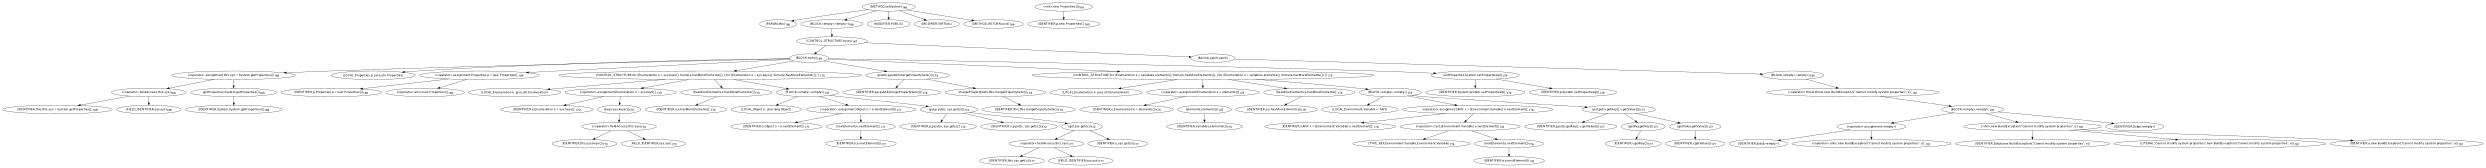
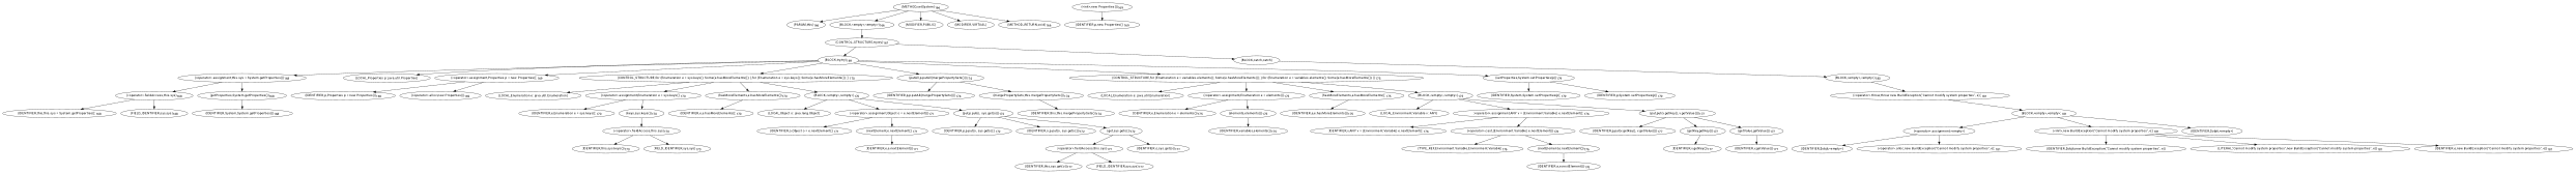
  digraph {
    fontname=Roboto
    node [fontname=Roboto]
    edge [fontname=Roboto]
    n1 [label=<(METHOD,setSystem)<SUB>166</SUB>>]
    n2 [label=<(PARAM,this)<SUB>166</SUB>>]
    n3 [label=<(BLOCK,&lt;empty&gt;,&lt;empty&gt;)<SUB>166</SUB>>]
    n4 [label=<(MODIFIER,PUBLIC)>]
    n5 [label=<(MODIFIER,VIRTUAL)>]
    n6 [label=<(METHOD_RETURN,void)<SUB>166</SUB>>]
    n7 [label=<(CONTROL_STRUCTURE,try,try)<SUB>167</SUB>>]
    n8 [label=<(BLOCK,try,try)<SUB>169</SUB>>]
    n9 [label=<(BLOCK,catch,catch)>]
    n10 [label=<(&lt;operator&gt;.assignment,this.sys = System.getProperties())<SUB>168</SUB>>]
    n11 [label=<(LOCAL,Properties p: java.util.Properties)>]
    n12 [label=<(&lt;operator&gt;.assignment,Properties p = new Properties())<SUB>169</SUB>>]
    n13 [label=<(CONTROL_STRUCTURE,for (Enumeration e = sys.keys(); Some(e.hasMoreElements()); ),for (Enumeration e = sys.keys(); Some(e.hasMoreElements()); ))<SUB>170</SUB>>]
    n14 [label=<(putAll,p.putAll(mergePropertySets()))<SUB>174</SUB>>]
    n15 [label=<(CONTROL_STRUCTURE,for (Enumeration e = variables.elements(); Some(e.hasMoreElements()); ),for (Enumeration e = variables.elements(); Some(e.hasMoreElements()); ))<SUB>175</SUB>>]
    n16 [label=<(setProperties,System.setProperties(p))<SUB>179</SUB>>]
    n17 [label=<(BLOCK,&lt;empty&gt;,&lt;empty&gt;)<SUB>180</SUB>>]
    n18 [label=<(&lt;operator&gt;.fieldAccess,this.sys)<SUB>168</SUB>>]
    n19 [label=<(getProperties,System.getProperties())<SUB>168</SUB>>]
    n20 [label=<(IDENTIFIER,p,Properties p = new Properties())<SUB>169</SUB>>]
    n21 [label=<(&lt;operator&gt;.alloc,new Properties())<SUB>169</SUB>>]
    n22 [label=<(&lt;init&gt;,new Properties())<SUB>169</SUB>>]
    n23 [label=<(IDENTIFIER,p,new Properties())<SUB>169</SUB>>]
    n24 [label=<(LOCAL,Enumeration e: java.util.Enumeration)>]
    n25 [label=<(&lt;operator&gt;.assignment,Enumeration e = sys.keys())<SUB>170</SUB>>]
    n26 [label=<(hasMoreElements,e.hasMoreElements())<SUB>170</SUB>>]
    n27 [label=<(BLOCK,&lt;empty&gt;,&lt;empty&gt;)<SUB>170</SUB>>]
    n28 [label=<(IDENTIFIER,p,p.putAll(mergePropertySets()))<SUB>174</SUB>>]
    n29 [label=<(mergePropertySets,this.mergePropertySets())<SUB>174</SUB>>]
    n30 [label=<(LOCAL,Enumeration e: java.util.Enumeration)>]
    n31 [label=<(&lt;operator&gt;.assignment,Enumeration e = elements())<SUB>175</SUB>>]
    n32 [label=<(hasMoreElements,e.hasMoreElements())<SUB>175</SUB>>]
    n33 [label=<(BLOCK,&lt;empty&gt;,&lt;empty&gt;)<SUB>175</SUB>>]
    n34 [label=<(IDENTIFIER,System,System.setProperties(p))<SUB>179</SUB>>]
    n35 [label=<(IDENTIFIER,p,System.setProperties(p))<SUB>179</SUB>>]
    n36 [label=<(IDENTIFIER,this,this.sys = System.getProperties())<SUB>168</SUB>>]
    n37 [label=<(FIELD_IDENTIFIER,sys,sys)<SUB>168</SUB>>]
    n38 [label=<(IDENTIFIER,System,System.getProperties())<SUB>168</SUB>>]
    n39 [label=<(IDENTIFIER,e,Enumeration e = sys.keys())<SUB>170</SUB>>]
    n40 [label=<(keys,sys.keys())<SUB>170</SUB>>]
    n41 [label=<(IDENTIFIER,e,e.hasMoreElements())<SUB>170</SUB>>]
    n42 [label=<(LOCAL,Object o: java.lang.Object)>]
    n43 [label=<(&lt;operator&gt;.assignment,Object o = e.nextElement())<SUB>171</SUB>>]
    n44 [label=<(put,p.put(o, sys.get(o)))<SUB>172</SUB>>]
    n45 [label=<(&lt;operator&gt;.fieldAccess,this.sys)<SUB>170</SUB>>]
    n46 [label=<(IDENTIFIER,this,sys.keys())<SUB>170</SUB>>]
    n47 [label=<(FIELD_IDENTIFIER,sys,sys)<SUB>170</SUB>>]
    n48 [label=<(IDENTIFIER,o,Object o = e.nextElement())<SUB>171</SUB>>]
    n49 [label=<(nextElement,e.nextElement())<SUB>171</SUB>>]
    n50 [label=<(IDENTIFIER,p,p.put(o, sys.get(o)))<SUB>172</SUB>>]
    n51 [label=<(IDENTIFIER,o,p.put(o, sys.get(o)))<SUB>172</SUB>>]
    n52 [label=<(get,sys.get(o))<SUB>172</SUB>>]
    n53 [label=<(IDENTIFIER,e,e.nextElement())<SUB>171</SUB>>]
    n54 [label=<(&lt;operator&gt;.fieldAccess,this.sys)<SUB>172</SUB>>]
    n55 [label=<(IDENTIFIER,o,sys.get(o))<SUB>172</SUB>>]
    n56 [label=<(IDENTIFIER,this,sys.get(o))<SUB>172</SUB>>]
    n57 [label=<(FIELD_IDENTIFIER,sys,sys)<SUB>172</SUB>>]
    n58 [label=<(IDENTIFIER,this,this.mergePropertySets())<SUB>174</SUB>>]
    n59 [label=<(IDENTIFIER,e,Enumeration e = elements())<SUB>175</SUB>>]
    n60 [label=<(elements,elements())<SUB>175</SUB>>]
    n61 [label=<(IDENTIFIER,e,e.hasMoreElements())<SUB>175</SUB>>]
    n62 [label=<(LOCAL,Environment.Variable v: ANY)>]
    n63 [label=<(&lt;operator&gt;.assignment,ANY v = (Environment.Variable) e.nextElement())<SUB>176</SUB>>]
    n64 [label=<(put,put(v.getKey(), v.getValue()))<SUB>177</SUB>>]
    n65 [label=<(IDENTIFIER,variables,elements())<SUB>175</SUB>>]
    n66 [label=<(IDENTIFIER,v,ANY v = (Environment.Variable) e.nextElement())<SUB>176</SUB>>]
    n67 [label=<(&lt;operator&gt;.cast,(Environment.Variable) e.nextElement())<SUB>176</SUB>>]
    n68 [label=<(IDENTIFIER,p,put(v.getKey(), v.getValue()))<SUB>177</SUB>>]
    n69 [label=<(getKey,getKey())<SUB>177</SUB>>]
    n70 [label=<(getValue,getValue())<SUB>177</SUB>>]
    n71 [label=<(TYPE_REF,Environment.Variable,Environment.Variable)<SUB>176</SUB>>]
    n72 [label=<(nextElement,e.nextElement())<SUB>176</SUB>>]
    n73 [label=<(IDENTIFIER,e,e.nextElement())<SUB>176</SUB>>]
    n74 [label=<(IDENTIFIER,v,getKey())<SUB>177</SUB>>]
    n75 [label=<(IDENTIFIER,v,getValue())<SUB>177</SUB>>]
    n76 [label=<(&lt;operator&gt;.throw,throw new BuildException(&quot;Cannot modify system properties&quot;, e);)<SUB>181</SUB>>]
    n77 [label=<(BLOCK,&lt;empty&gt;,&lt;empty&gt;)<SUB>181</SUB>>]
    n78 [label=<(&lt;operator&gt;.assignment,&lt;empty&gt;)>]
    n79 [label=<(&lt;init&gt;,new BuildException(&quot;Cannot modify system properties&quot;, e))<SUB>181</SUB>>]
    n80 [label=<(IDENTIFIER,$obj6,&lt;empty&gt;)>]
    n81 [label=<(IDENTIFIER,$obj6,&lt;empty&gt;)>]
    n82 [label=<(&lt;operator&gt;.alloc,new BuildException(&quot;Cannot modify system properties&quot;, e))<SUB>181</SUB>>]
    n83 [label=<(IDENTIFIER,$obj6,new BuildException(&quot;Cannot modify system properties&quot;, e))>]
    n84 [label=<(LITERAL,&quot;Cannot modify system properties&quot;,new BuildException(&quot;Cannot modify system properties&quot;, e))<SUB>181</SUB>>]
    n85 [label=<(IDENTIFIER,e,new BuildException(&quot;Cannot modify system properties&quot;, e))<SUB>181</SUB>>]
    n1 -> n2
    n1 -> n3
    n1 -> n4
    n1 -> n5
    n1 -> n6
    n3 -> n7
    n7 -> n8
    n7 -> n9
    n8 -> n10
    n8 -> n11
    n8 -> n12
    n8 -> n13
    n8 -> n14
    n8 -> n15
    n8 -> n16
    n9 -> n17
    n10 -> n18
    n10 -> n19
    n12 -> n20
    n12 -> n21
    n13 -> n24
    n13 -> n25
    n13 -> n26
    n13 -> n27
    n14 -> n28
    n14 -> n29
    n15 -> n30
    n15 -> n31
    n15 -> n32
    n15 -> n33
    n16 -> n34
    n16 -> n35
    n17 -> n76
    n18 -> n36
    n18 -> n37
    n19 -> n38
    n22 -> n23
    n25 -> n39
    n25 -> n40
    n26 -> n41
    n27 -> n42
    n27 -> n43
    n27 -> n44
    n29 -> n58
    n31 -> n59
+   n31 -> n60
    n32 -> n61
    n33 -> n62
    n33 -> n63
    n33 -> n64
    n40 -> n45
    n43 -> n48
    n43 -> n49
    n44 -> n50
    n44 -> n51
    n44 -> n52
    n45 -> n46
    n45 -> n47
    n49 -> n53
    n52 -> n54
    n52 -> n55
    n54 -> n56
    n54 -> n57
    n60 -> n65
    n63 -> n66
    n63 -> n67
    n64 -> n68
    n64 -> n69
    n64 -> n70
    n67 -> n71
    n67 -> n72
    n69 -> n74
    n70 -> n75
    n72 -> n73
    n76 -> n77
    n77 -> n78
    n77 -> n79
    n77 -> n80
    n78 -> n81
    n78 -> n82
    n79 -> n83
    n79 -> n84
    n79 -> n85
  }
